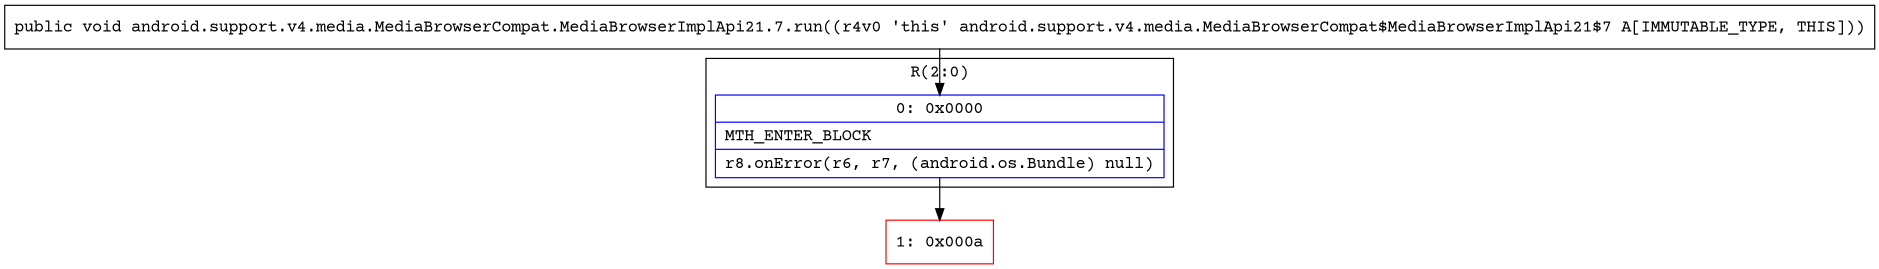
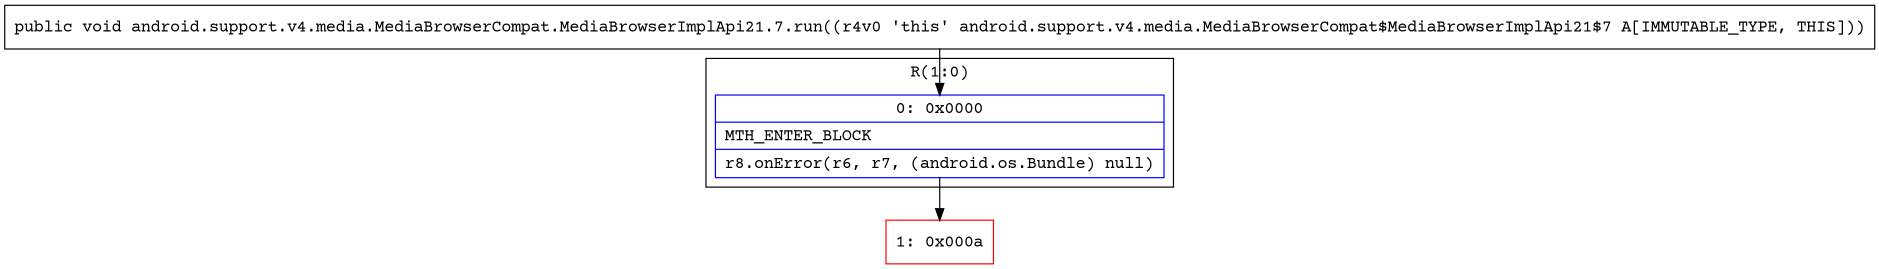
  digraph {
    fontname="Courier Prime"
    node [shape=record fontname="Courier Prime"]
    edge [fontname="Courier Prime"]
    n1 [color=blue label="{0\:\ 0x0000|MTH_ENTER_BLOCK\l|r8.onError(r6, r7, (android.os.Bundle) null)\l}"]
    n2 [color=red label="{1\:\ 0x000a}"]
    n3 [label="{public void android.support.v4.media.MediaBrowserCompat.MediaBrowserImplApi21.7.run((r4v0 'this' android.support.v4.media.MediaBrowserCompat$MediaBrowserImplApi21$7 A[IMMUTABLE_TYPE, THIS])) }"]
    subgraph cluster_1 {
-     label="R(2:0)"
+     label="R(1:0)"
      n1
    }
    n1 -> n2
    n3 -> n1
  }
